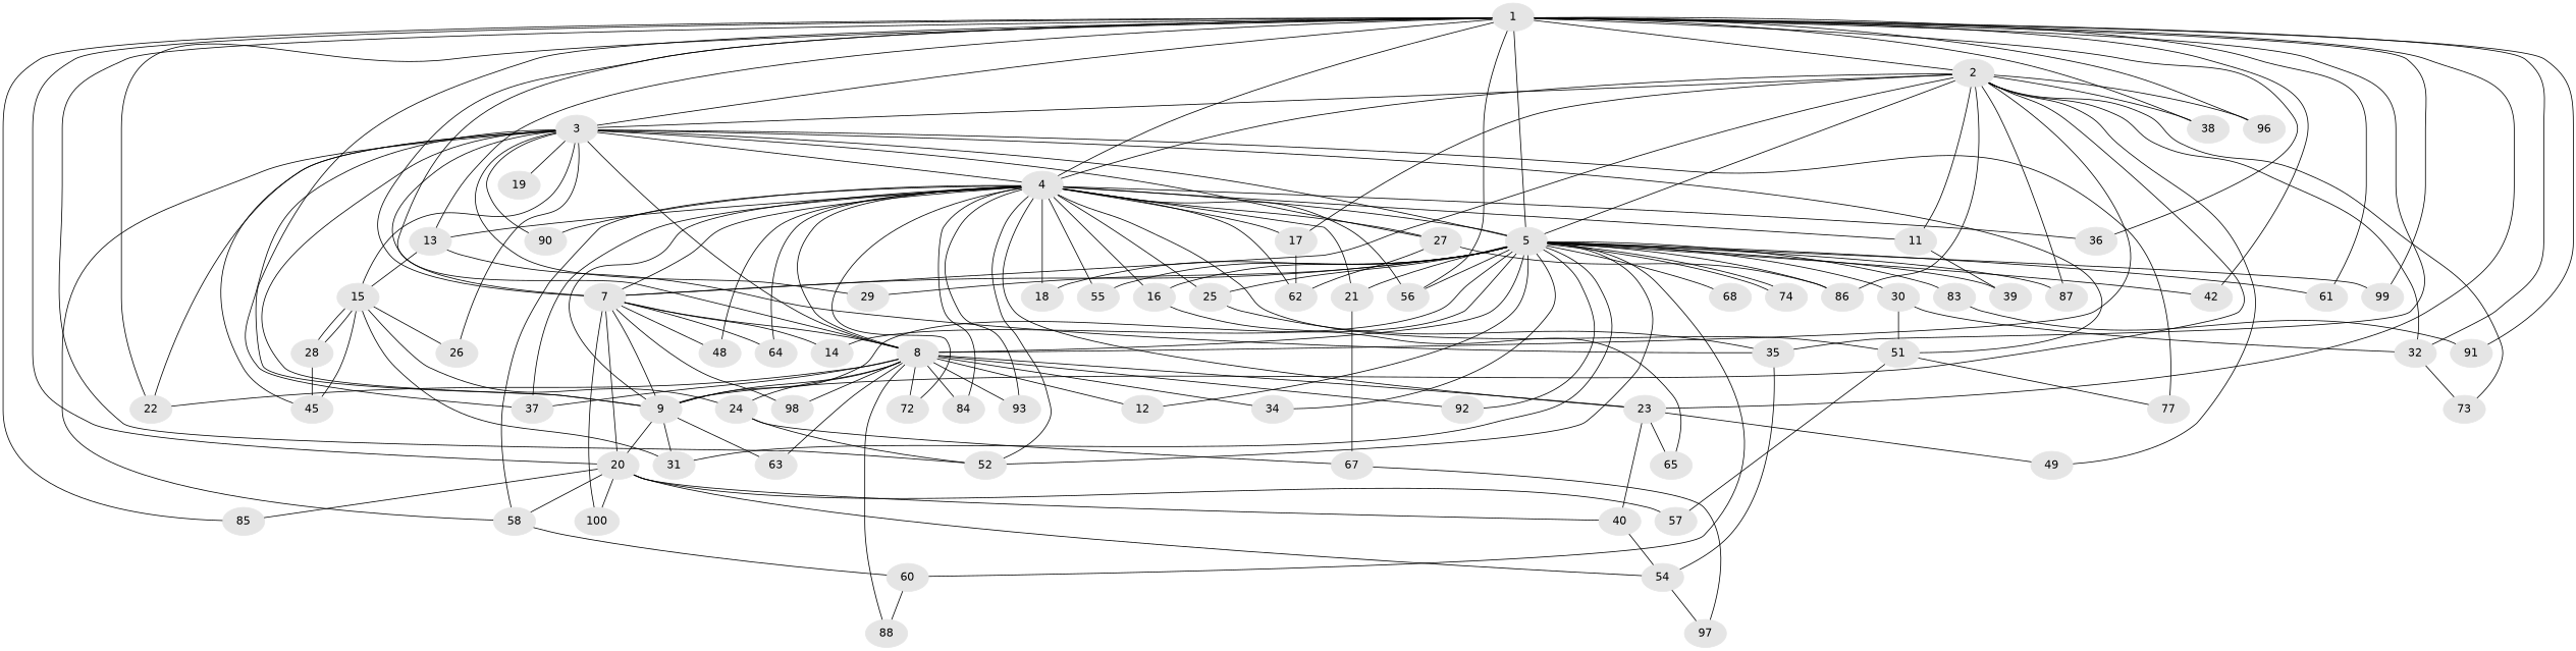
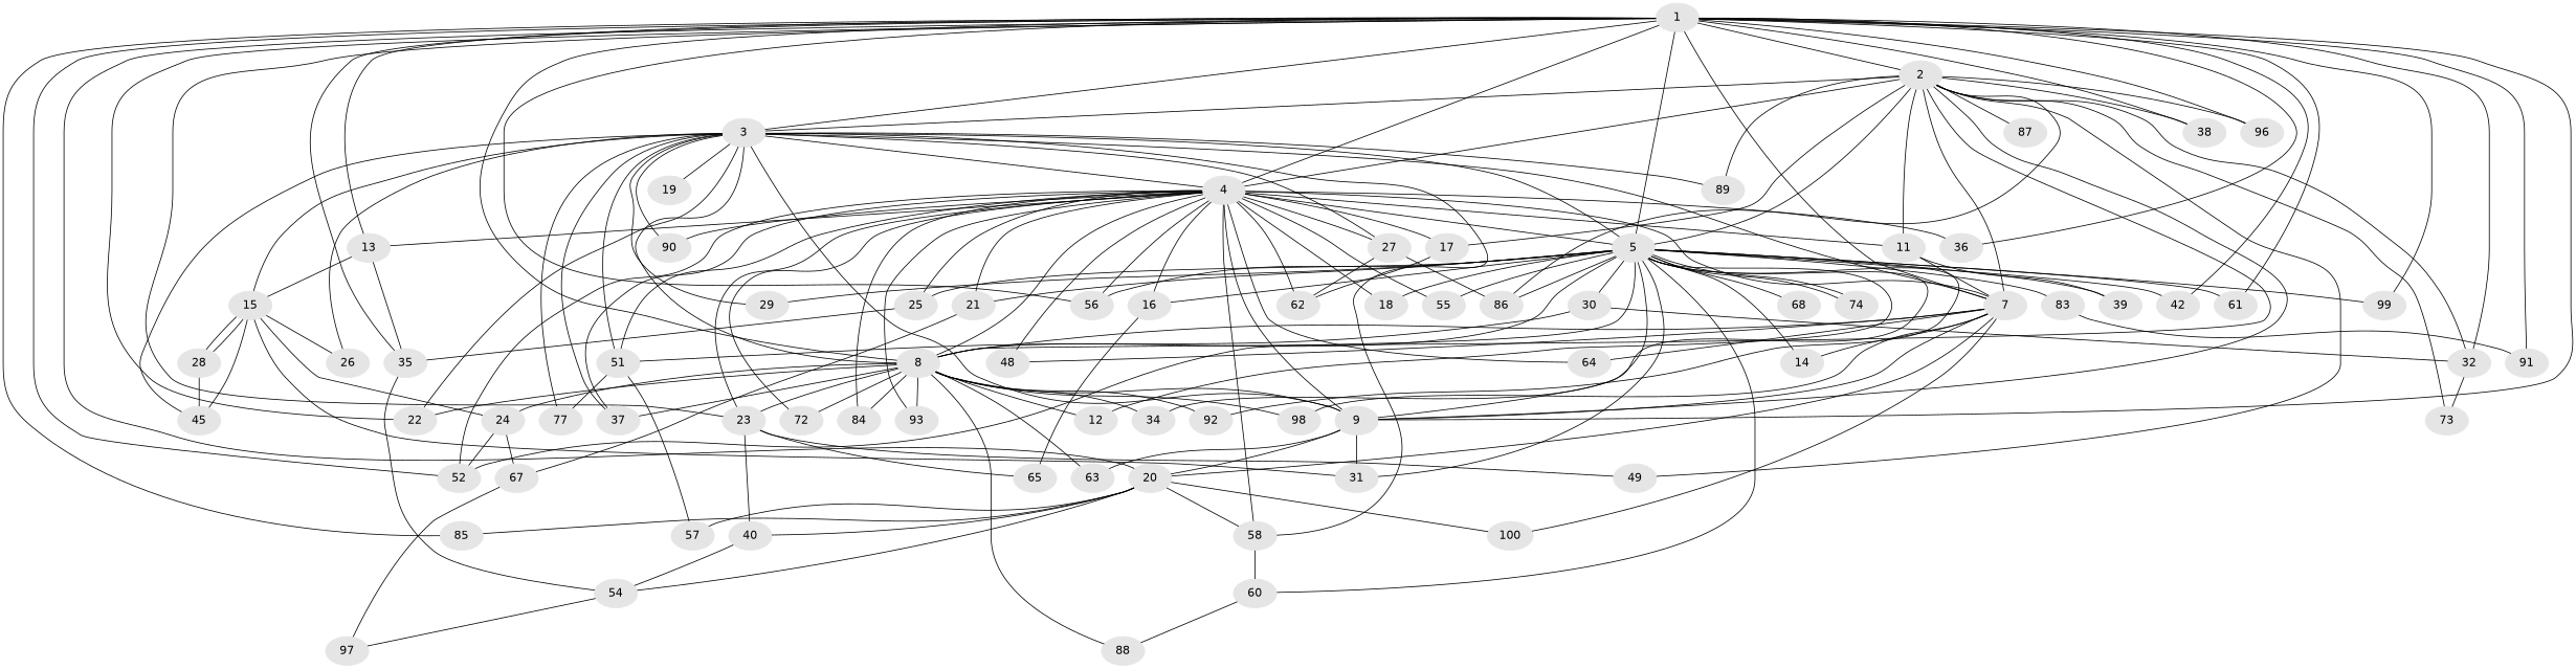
  graph {
    fontname="DejaVu Sans"
    node [color=gray90 fontname="DejaVu Sans" style=filled]
    edge [fontname="DejaVu Sans"]
    1 [super="+80"]
    2 [super="+79"]
    3 [super="+50"]
    4 [super="+10"]
    5 [super="+6"]
    7 [super="+75"]
    8 [super="+47"]
    9 [super="+95"]
    13
    20 [super="+43"]
    22 [super="+69"]
    23 [super="+44"]
    32 [super="+33"]
    35 [super="+53"]
    36
    38
    42
    52 [super="+76"]
    56
    61
    85
    91
    96
    99
    11
    17 [super="+71"]
    49
    73
    87
+   89
    86
    19
    15 [super="+41"]
    26
    27
    29
    37 [super="+70"]
    45
    51 [super="+66"]
    58 [super="+82"]
    n41 [label=77 super="+94"]
    90
    16 [super="+77"]
    18
    21
    25 [super="+46"]
    48
    55
    62
    64
    72
    84
    93
    83
    12
    14
    30
    31
    34
    39
    60
    68
    74
    92
    98
    100
    24
    63
    88
    40
    54 [super="+59"]
    57
    65
    28 [super="+81"]
    67
    97
    1 -- 2
    1 -- 3
    1 -- 4 [weight=2]
    1 -- 5 [weight=2]
    1 -- 7
    1 -- 8
    1 -- 9
    1 -- 13
    1 -- 20
    1 -- 22
    1 -- 23
    1 -- 32 [weight=2]
    1 -- 35
    1 -- 36
    1 -- 38
    1 -- 42
    1 -- 52
    1 -- 56
    1 -- 61
    1 -- 85
    1 -- 91
    1 -- 96
    1 -- 99
    2 -- 3
    2 -- 4 [weight=2]
    2 -- 5 [weight=2]
    2 -- 7
    2 -- 8
    2 -- 9
    2 -- 32
    2 -- 38
    2 -- 96
    2 -- 11
    2 -- 17
    2 -- 49
    2 -- 73
    2 -- 87
+   2 -- 89
    2 -- 86
    3 -- 4 [weight=2]
    3 -- 5 [weight=2]
    3 -- 7 [weight=2]
    3 -- 8
    3 -- 9
    3 -- 22
+   3 -- 89
    3 -- 19
    3 -- 15 [weight=2]
    3 -- 26
    3 -- 27
    3 -- 29
    3 -- 37
    3 -- 45
    3 -- 51
    3 -- 58
    3 -- n41 [weight=2]
    3 -- 90
    4 -- 5 [weight=4]
    4 -- 7 [weight=2]
    4 -- 8 [weight=2]
    4 -- 9 [weight=3]
    4 -- 13
    4 -- 23
    4 -- 36
    4 -- 52
    4 -- 56
    4 -- 11
    4 -- 17
    4 -- 27
    4 -- 37
    4 -- 51
    4 -- 58
    4 -- 90
    4 -- 16
    4 -- 18
    4 -- 21
    4 -- 25 [weight=2]
    4 -- 48
    4 -- 55
    4 -- 62
    4 -- 64
    4 -- 72
    4 -- 84
    4 -- 93
-   5 -- 7 [weight=2]
+   11 -- 7 [weight=2]
    5 -- 8 [weight=2]
    5 -- 9 [weight=2]
    5 -- 42
    5 -- 52
    5 -- 56
    5 -- 61
    5 -- 99
-   5 -- 87
    5 -- 86
    5 -- 29
    5 -- 16 [weight=2]
    5 -- 18
    5 -- 21
    5 -- 25
    5 -- 55
    5 -- 83
    5 -- 12
    5 -- 14
    5 -- 30
    5 -- 31
    5 -- 34
    5 -- 39
    5 -- 60
    5 -- 68 [weight=2]
    5 -- 74
    5 -- 74
    5 -- 92
    7 -- 8
    7 -- 9
    7 -- 20
    7 -- 48
    7 -- 64
    7 -- 14
    7 -- 98
    7 -- 100
    8 -- 9
    8 -- 22
    8 -- 23
    8 -- 37
    8 -- 72
    8 -- 84
    8 -- 93
    8 -- 12
    8 -- 34
    8 -- 92
    8 -- 98
    8 -- 24 [weight=2]
    8 -- 63
    8 -- 88
    9 -- 20
    9 -- 31
    9 -- 63
    13 -- 35
    13 -- 15
    20 -- 85
    20 -- 58
    20 -- 100
    20 -- 40
    20 -- 54
    20 -- 57
    23 -- 49
    23 -- 40
    23 -- 65
    32 -- 73
    35 -- 54
    11 -- 39
    17 -- 62
    15 -- 26
    15 -- 45
    15 -- 31
    15 -- 24
    15 -- 28
    15 -- 28
    27 -- 86
    27 -- 62
    51 -- n41
    51 -- 57
    58 -- 60
    16 -- 65
    21 -- 67
    25 -- 35
    83 -- 91
    30 -- 32
    30 -- 51
    60 -- 88
    24 -- 52
    24 -- 67
    40 -- 54
    54 -- 97
    28 -- 45
    67 -- 97
  }
